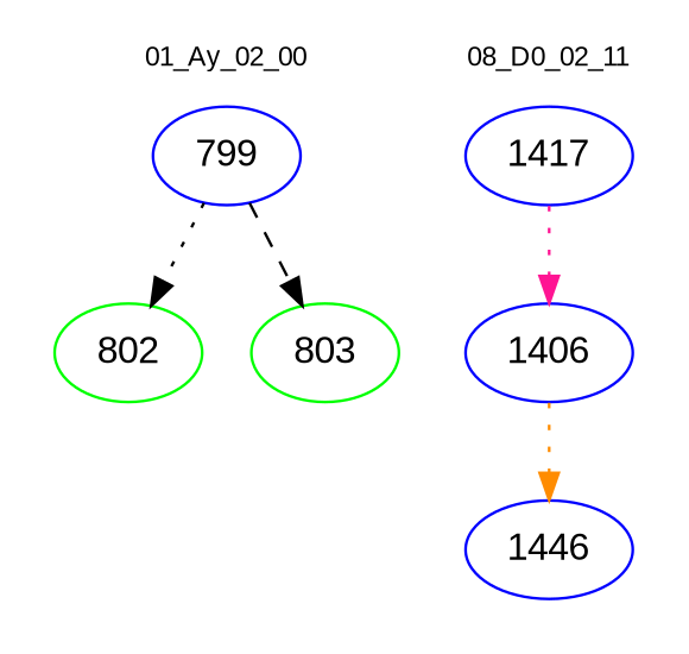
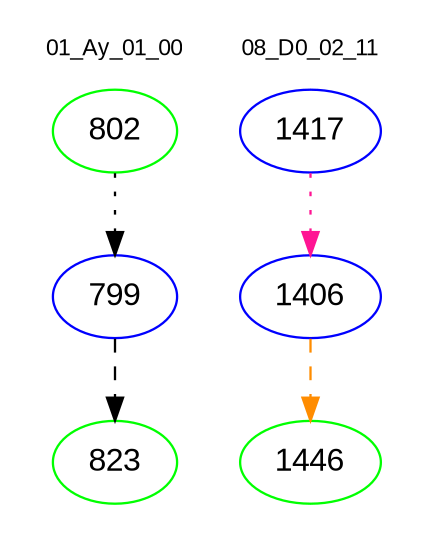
  digraph {
    fontname="Liberation Sans"
    node [color=green fontname="Liberation Sans"]
    edge [color=black fontname="Liberation Sans" style=dotted]
    n1 [label=802]
    n2 [color=blue label=799]
-   n3 [label=803]
+   n3 [label=823]
    n4 [color=blue label=1417]
    n5 [color=blue label=1406]
-   n6 [color=blue label=1446]
+   n6 [label=1446]
    subgraph cluster_1 {
      color=white
      fontsize=10
-     label="01_Ay_02_00"
+     label="01_Ay_01_00"
      n1
      n2
      n3
    }
    subgraph cluster_2 {
      color=white
      fontsize=10
      label="08_D0_02_11"
      n4
      n5
      n6
    }
-   n2 -> n1
+   n1 -> n2
    n2 -> n3 [style=dashed]
    n4 -> n5 [color=deeppink]
-   n5 -> n6 [color=darkorange]
+   n5 -> n6 [color=darkorange style=dashed]
  }
